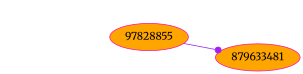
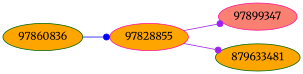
  strict digraph {
    fontname=Merriweather
    rankdir=LR
    node [color=deeppink fillcolor=orange fontname=Merriweather style=filled]
    edge [arrowhead=dot color=purple fontname=Merriweather style=solid]
-   879633481
+   97899347 [fillcolor=salmon]
+   879633481 [color=darkgreen]
+   97860836 [color=darkgreen]
    n4 [label=97828855]
+   97860836 -> n4 [color=blue]
+   n4 -> 97899347
    n4 -> 879633481
  }
